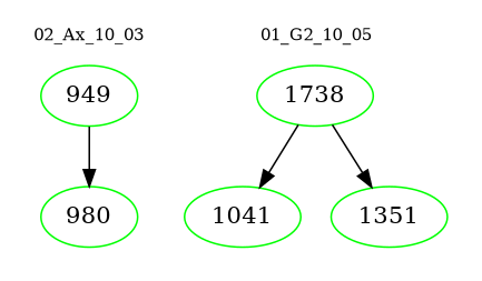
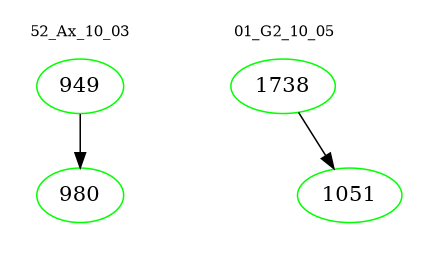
  digraph {
    node [color=green]
    edge [color=black]
    n1 [label=949]
    n2 [label=980]
    n3 [label=1738]
-   n4 [label=1041]
-   n5 [label=1351]
+   n5 [label=1051]
    subgraph cluster_1 {
      color=white
      fontsize=10
-     label="02_Ax_10_03"
+     label="52_Ax_10_03"
      n1
      n2
    }
    subgraph cluster_2 {
      color=white
      fontsize=10
      label="01_G2_10_05"
      n3
-     n4
      n5
    }
    n1 -> n2
-   n3 -> n4
    n3 -> n5
  }
